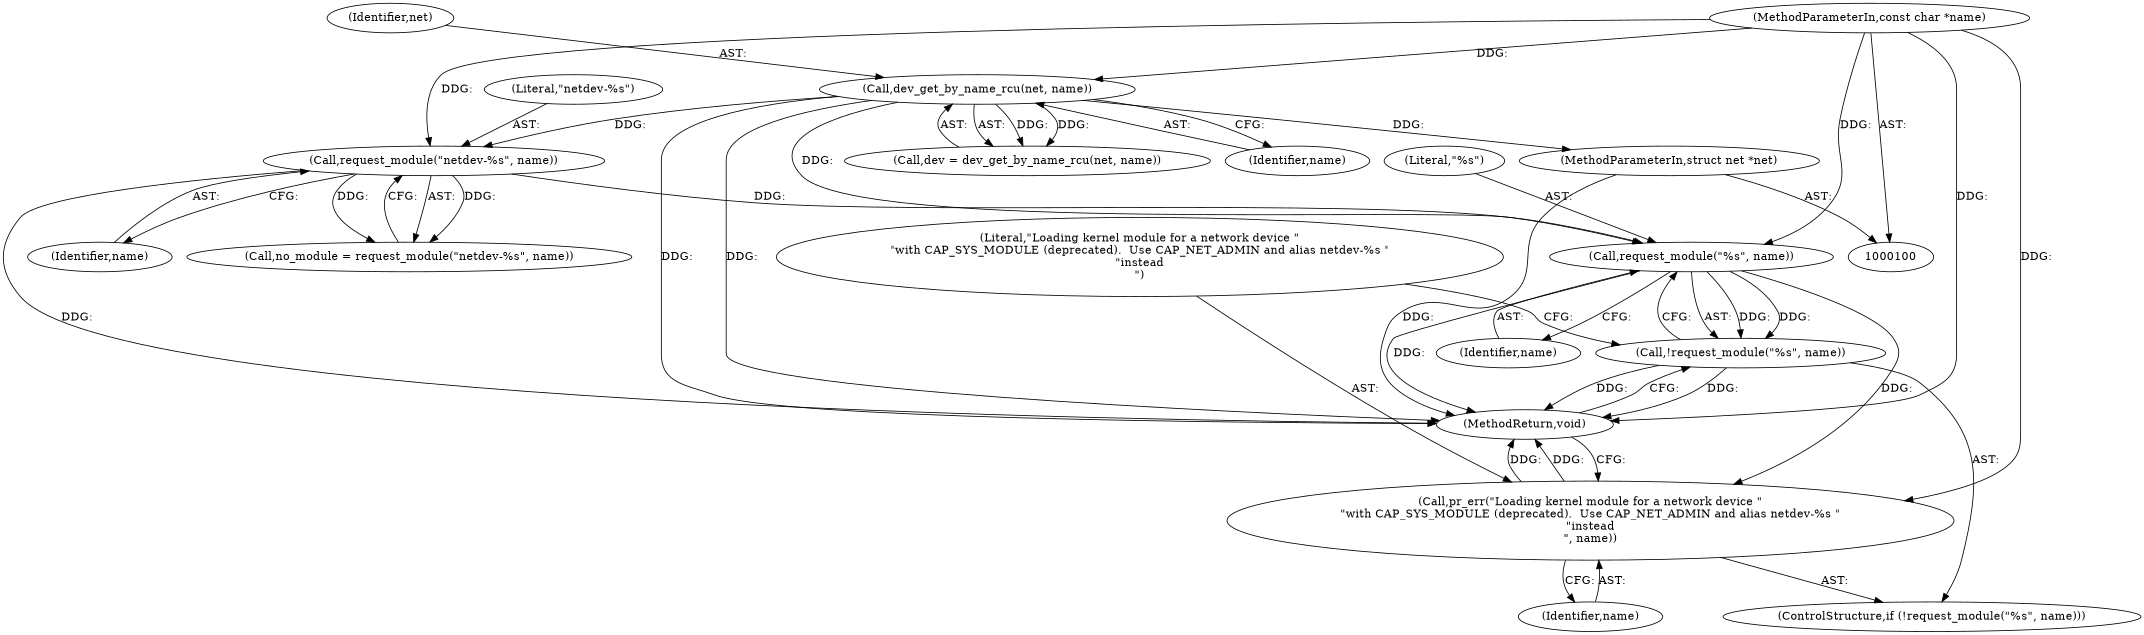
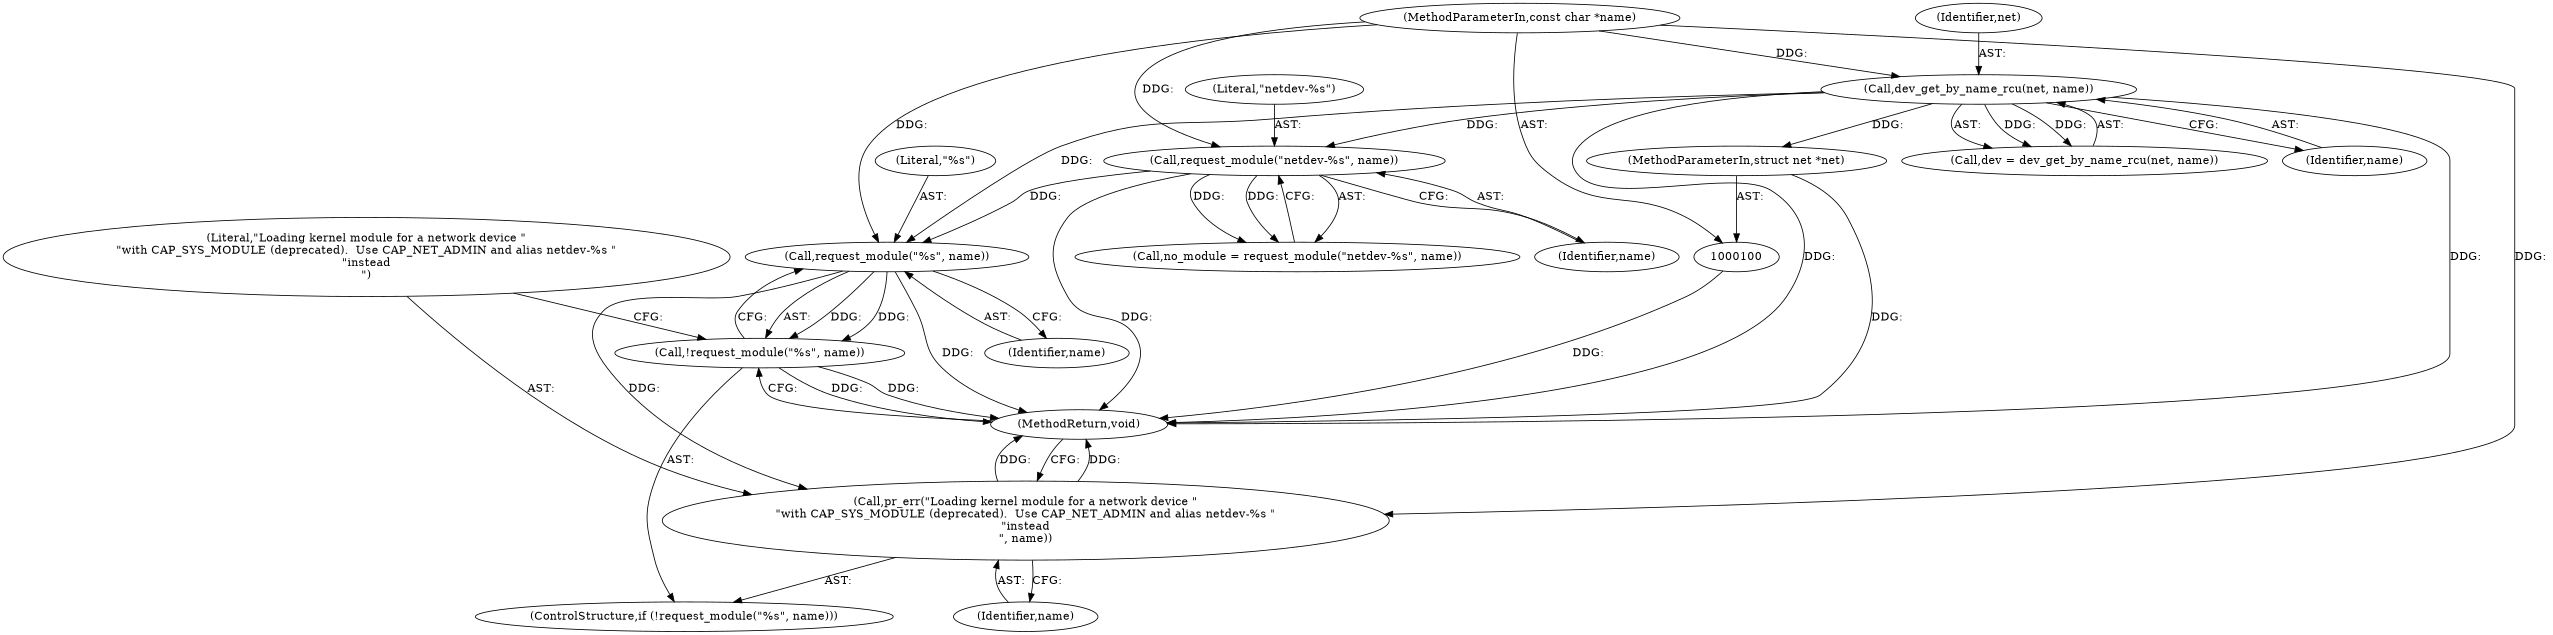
  digraph {
    n1 [label="(Call,request_module(\"%s\", name))"]
    n2 [label="(Call,!request_module(\"%s\", name))"]
    n3 [label="(Call,pr_err(\"Loading kernel module for a network device \"\n\"with CAP_SYS_MODULE (deprecated).  Use CAP_NET_ADMIN and alias netdev-%s \"\n\"instead\n\", name))"]
    n4 [label="(MethodReturn,void)"]
    n5 [label="(Identifier,name)"]
    n6 [label="(ControlStructure,if (!request_module(\"%s\", name)))"]
    n7 [label="(Identifier,name)"]
    n8 [label="(Call,request_module(\"netdev-%s\", name))"]
    n9 [label="(Call,no_module = request_module(\"netdev-%s\", name))"]
    n10 [label="(Identifier,name)"]
    n11 [label="(Call,dev_get_by_name_rcu(net, name))"]
    n12 [label="(Call,dev = dev_get_by_name_rcu(net, name))"]
    n13 [label="(Identifier,name)"]
    n14 [label="(MethodParameterIn,struct net *net)"]
    1000100
    n16 [label="(MethodParameterIn,const char *name)"]
    n17 [label="(Identifier,net)"]
    n18 [label="(Literal,\"netdev-%s\")"]
    n19 [label="(Literal,\"Loading kernel module for a network device \"\n\"with CAP_SYS_MODULE (deprecated).  Use CAP_NET_ADMIN and alias netdev-%s \"\n\"instead\n\")"]
    n20 [label="(Literal,\"%s\")"]
    n1 -> n2 [label="AST: "]
    n1 -> n2 [label="DDG: "]
    n1 -> n2 [label="DDG: "]
    n1 -> n3 [label="DDG: "]
    n1 -> n4 [label="DDG: "]
    n1 -> n5 [label="CFG: "]
    n2 -> n1 [label="CFG: "]
    n2 -> n4 [label="DDG: "]
    n2 -> n4 [label="DDG: "]
    n2 -> n6 [label="AST: "]
    n3 -> n4 [label="DDG: "]
    n3 -> n4 [label="DDG: "]
    n3 -> n6 [label="AST: "]
    n3 -> n7 [label="CFG: "]
    n4 -> n2 [label="CFG: "]
    n4 -> n3 [label="CFG: "]
    n5 -> n1 [label="AST: "]
    n7 -> n3 [label="AST: "]
    n8 -> n1 [label="DDG: "]
    n8 -> n4 [label="DDG: "]
    n8 -> n9 [label="AST: "]
    n8 -> n9 [label="DDG: "]
    n8 -> n9 [label="DDG: "]
    n8 -> n10 [label="CFG: "]
    n9 -> n8 [label="CFG: "]
    n10 -> n8 [label="AST: "]
    n11 -> n1 [label="DDG: "]
    n11 -> n4 [label="DDG: "]
    n11 -> n4 [label="DDG: "]
    n11 -> n8 [label="DDG: "]
    n11 -> n12 [label="AST: "]
    n11 -> n12 [label="DDG: "]
    n11 -> n12 [label="DDG: "]
    n11 -> n13 [label="CFG: "]
    n11 -> n14 [label="DDG: "]
    n12 -> n11 [label="AST: "]
    n13 -> n11 [label="AST: "]
    n14 -> n4 [label="DDG: "]
    n14 -> 1000100 [label="AST: "]
    n16 -> n1 [label="DDG: "]
    n16 -> n3 [label="DDG: "]
-   n16 -> n4 [label="DDG: "]
+   1000100 -> n4 [label="DDG: "]
    n16 -> n8 [label="DDG: "]
    n16 -> n11 [label="DDG: "]
    n16 -> 1000100 [label="AST: "]
    n17 -> n11 [label="AST: "]
    n18 -> n8 [label="AST: "]
    n19 -> n2 [label="CFG: "]
    n19 -> n3 [label="AST: "]
    n20 -> n1 [label="AST: "]
  }
